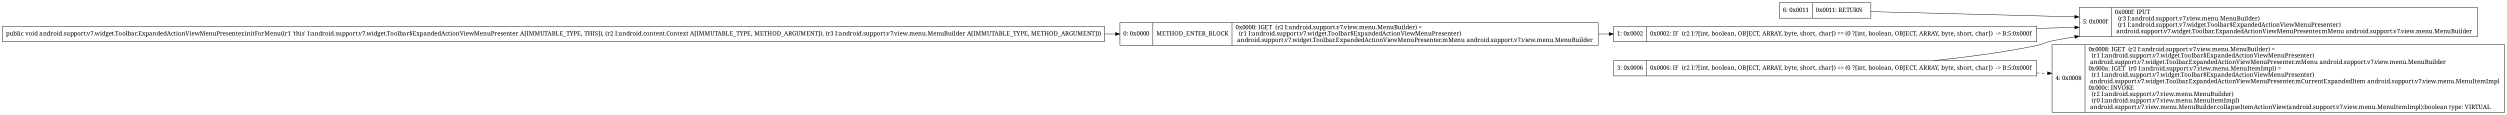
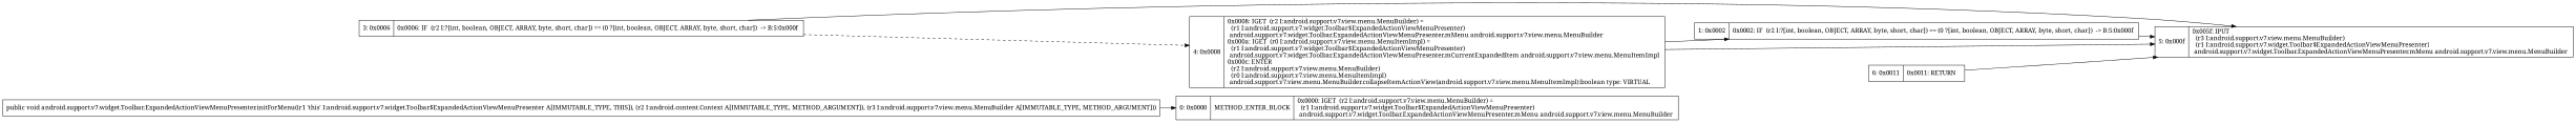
  digraph {
    fontname="Noto Serif"
    rankdir=LR
    node [fontname="Noto Serif" shape=record]
    edge [fontname="Noto Serif"]
    n1 [label="{0\:\ 0x0000|METHOD_ENTER_BLOCK\l|0x0000: IGET  (r2 I:android.support.v7.view.menu.MenuBuilder) = \l  (r1 I:android.support.v7.widget.Toolbar$ExpandedActionViewMenuPresenter)\l android.support.v7.widget.Toolbar.ExpandedActionViewMenuPresenter.mMenu android.support.v7.view.menu.MenuBuilder \l}"]
    n2 [label="{1\:\ 0x0002|0x0002: IF  (r2 I:?[int, boolean, OBJECT, ARRAY, byte, short, char]) == (0 ?[int, boolean, OBJECT, ARRAY, byte, short, char])  \-\> B:5:0x000f \l}"]
-   n3 [label="{5\:\ 0x000f|0x000f: IPUT  \l  (r3 I:android.support.v7.view.menu.MenuBuilder)\l  (r1 I:android.support.v7.widget.Toolbar$ExpandedActionViewMenuPresenter)\l android.support.v7.widget.Toolbar.ExpandedActionViewMenuPresenter.mMenu android.support.v7.view.menu.MenuBuilder \l}"]
+   n3 [label="{5\:\ 0x000f|0x005f: IPUT  \l  (r3 I:android.support.v7.view.menu.MenuBuilder)\l  (r1 I:android.support.v7.widget.Toolbar$ExpandedActionViewMenuPresenter)\l android.support.v7.widget.Toolbar.ExpandedActionViewMenuPresenter.mMenu android.support.v7.view.menu.MenuBuilder \l}"]
    n4 [label="{3\:\ 0x0006|0x0006: IF  (r2 I:?[int, boolean, OBJECT, ARRAY, byte, short, char]) == (0 ?[int, boolean, OBJECT, ARRAY, byte, short, char])  \-\> B:5:0x000f \l}"]
-   n5 [label="{4\:\ 0x0008|0x0008: IGET  (r2 I:android.support.v7.view.menu.MenuBuilder) = \l  (r1 I:android.support.v7.widget.Toolbar$ExpandedActionViewMenuPresenter)\l android.support.v7.widget.Toolbar.ExpandedActionViewMenuPresenter.mMenu android.support.v7.view.menu.MenuBuilder \l0x000a: IGET  (r0 I:android.support.v7.view.menu.MenuItemImpl) = \l  (r1 I:android.support.v7.widget.Toolbar$ExpandedActionViewMenuPresenter)\l android.support.v7.widget.Toolbar.ExpandedActionViewMenuPresenter.mCurrentExpandedItem android.support.v7.view.menu.MenuItemImpl \l0x000c: INVOKE  \l  (r2 I:android.support.v7.view.menu.MenuBuilder)\l  (r0 I:android.support.v7.view.menu.MenuItemImpl)\l android.support.v7.view.menu.MenuBuilder.collapseItemActionView(android.support.v7.view.menu.MenuItemImpl):boolean type: VIRTUAL \l}"]
+   n5 [label="{4\:\ 0x0008|0x0008: IGET  (r2 I:android.support.v7.view.menu.MenuBuilder) = \l  (r1 I:android.support.v7.widget.Toolbar$ExpandedActionViewMenuPresenter)\l android.support.v7.widget.Toolbar.ExpandedActionViewMenuPresenter.mMenu android.support.v7.view.menu.MenuBuilder \l0x000a: IGET  (r0 I:android.support.v7.view.menu.MenuItemImpl) = \l  (r1 I:android.support.v7.widget.Toolbar$ExpandedActionViewMenuPresenter)\l android.support.v7.widget.Toolbar.ExpandedActionViewMenuPresenter.mCurrentExpandedItem android.support.v7.view.menu.MenuItemImpl \l0x000c: ENTER  \l  (r2 I:android.support.v7.view.menu.MenuBuilder)\l  (r0 I:android.support.v7.view.menu.MenuItemImpl)\l android.support.v7.view.menu.MenuBuilder.collapseItemActionView(android.support.v7.view.menu.MenuItemImpl):boolean type: VIRTUAL \l}"]
    n6 [label="{6\:\ 0x0011|0x0011: RETURN   \l}"]
    n7 [label="{public void android.support.v7.widget.Toolbar.ExpandedActionViewMenuPresenter.initForMenu((r1 'this' I:android.support.v7.widget.Toolbar$ExpandedActionViewMenuPresenter A[IMMUTABLE_TYPE, THIS]), (r2 I:android.content.Context A[IMMUTABLE_TYPE, METHOD_ARGUMENT]), (r3 I:android.support.v7.view.menu.MenuBuilder A[IMMUTABLE_TYPE, METHOD_ARGUMENT])) }"]
-   n1 -> n2
+   n5 -> n2
    n2 -> n3
    n4 -> n3
    n4 -> n5 [style=dashed]
+   n5 -> n3
    n6 -> n3
    n7 -> n1
  }
